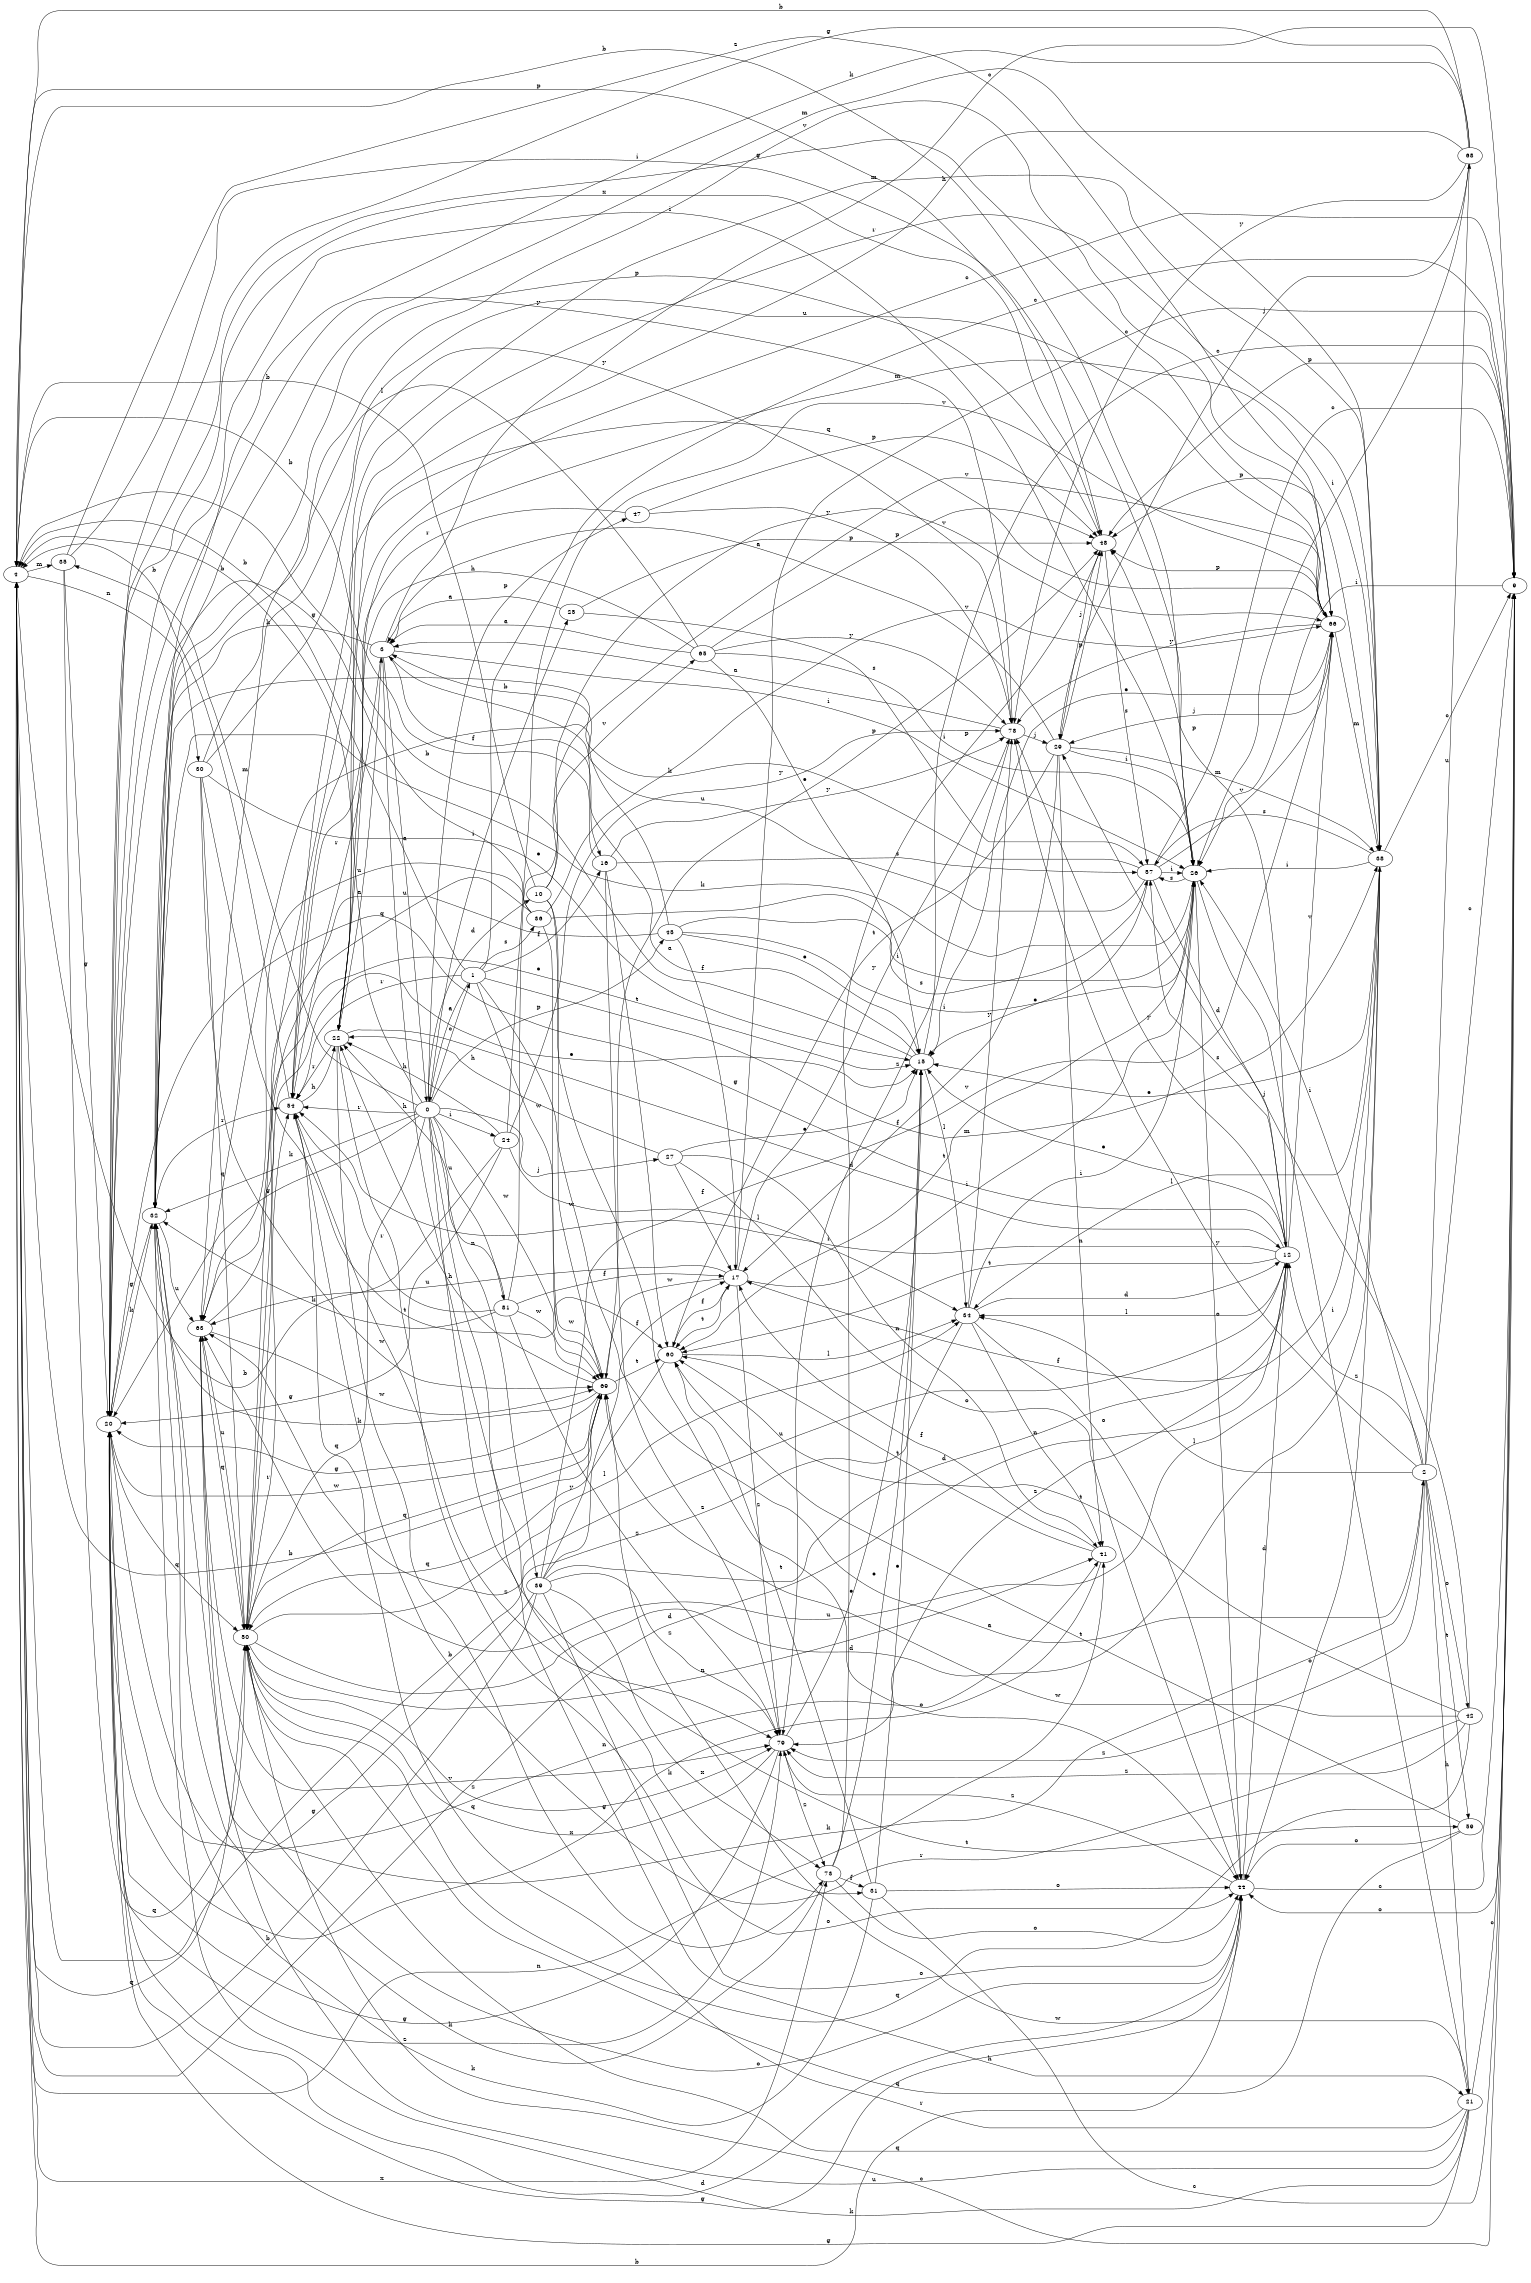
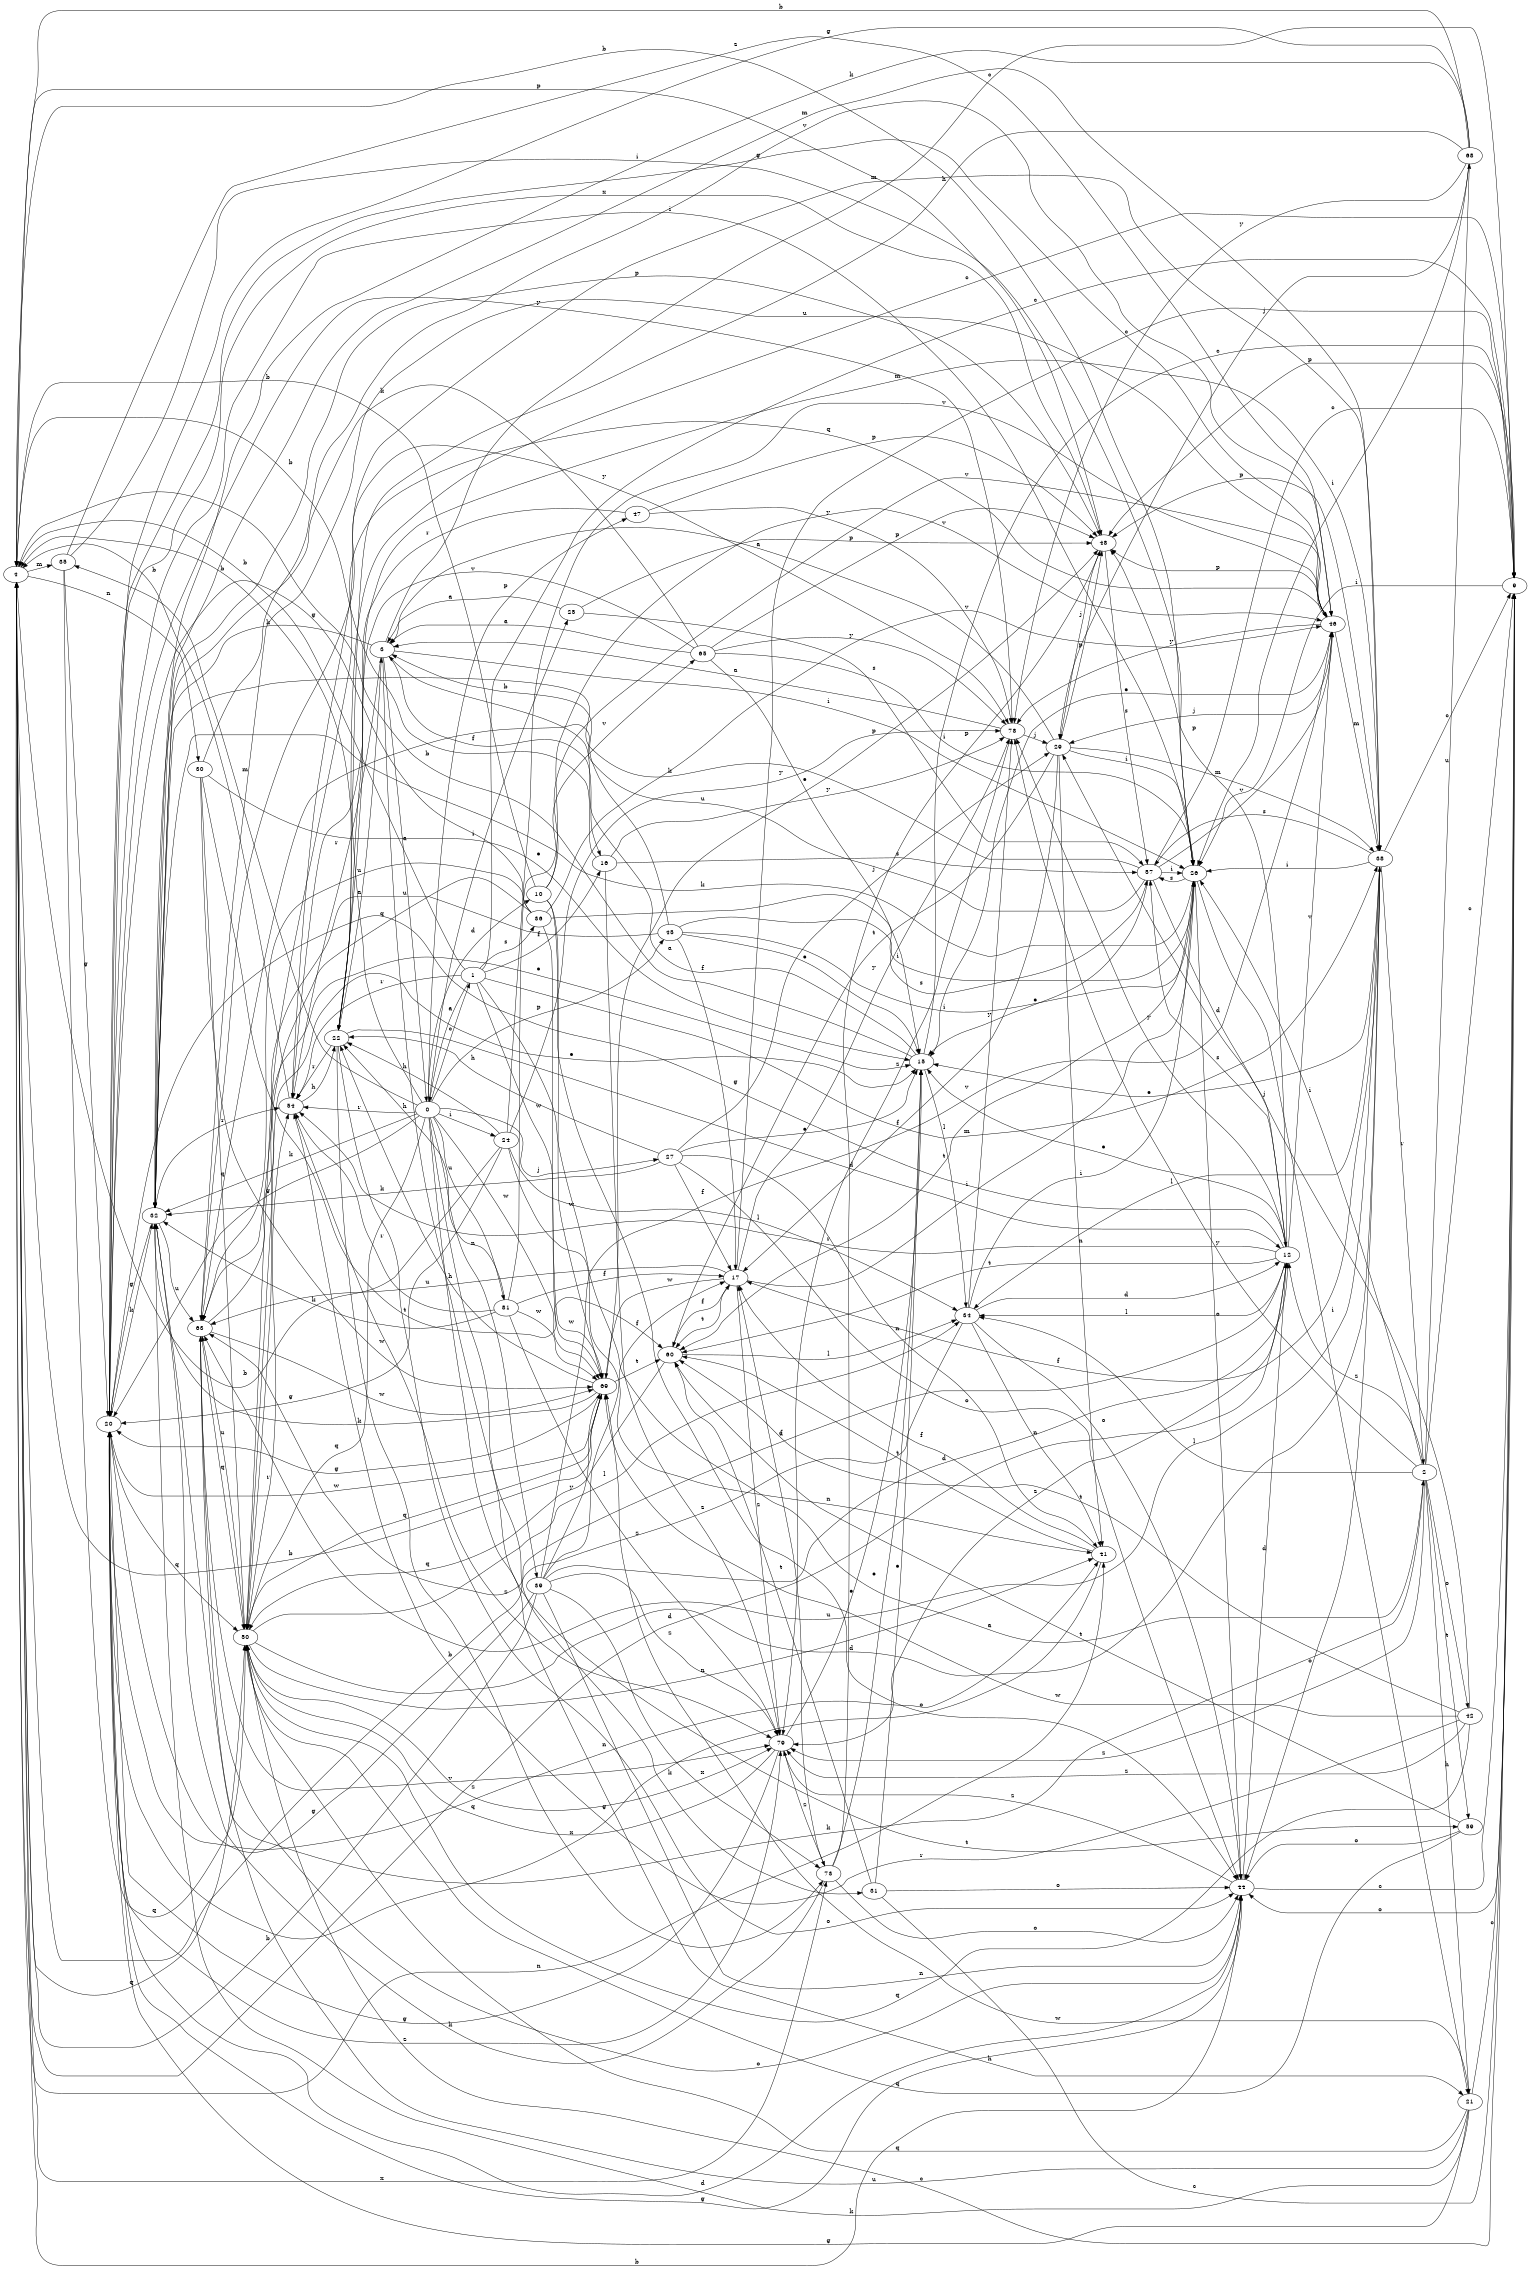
  strict digraph {
    rankdir=LR
    n1 [label=4]
    0
    n3 [label=1]
    10
    20
    21
    24
    25
    27
    31
    32
    35
    39
    45
    47
    50
    54
    n18 [label=81]
    69
    12
    n21 [label=30]
    41
    48
    73
    2
    9
    16
    38
    n29 [label=36]
    65
    44
-   66
+   66 [label=46]
    26
    n34 [label=78]
    79
    63
    34
    n38 [label=22]
    3
    57
    15
    17
    29
    60
    n45 [label=42]
    59
    n47 [label=68]
    n1 -> 35 [label=m]
    n1 -> 50 [label=q]
    n1 -> 12 [label=d]
    n1 -> n21 [label=n]
    n1 -> 41 [label=n]
    n1 -> 48 [label=p]
    n1 -> 73 [label=x]
    0 -> n1 [label=b]
    0 -> n3 [label=c]
    0 -> 10 [label=d]
    0 -> 20 [label=g]
    0 -> 21 [label=h]
    0 -> 24 [label=i]
    0 -> 25 [label=i]
    0 -> 27 [label=j]
    0 -> 31 [label=k]
    0 -> 32 [label=k]
    0 -> 35 [label=m]
    0 -> 39 [label=n]
    0 -> 45 [label=p]
    0 -> 47 [label=p]
    0 -> 50 [label=q]
    0 -> 54 [label=r]
    0 -> n18 [label=u]
    0 -> 69 [label=w]
    n3 -> n1 [label=b]
    n3 -> 0 [label=a]
    n3 -> 54 [label=r]
    n3 -> 69 [label=w]
    n3 -> 2 [label=a]
    n3 -> 9 [label=c]
    n3 -> 16 [label=f]
    n3 -> 38 [label=m]
    n3 -> n29 [label=s]
    10 -> n1 [label=b]
    10 -> 69 [label=w]
    10 -> 65 [label=v]
    10 -> 44 [label=o]
    10 -> 66 [label=v]
    20 -> 32 [label=k]
    20 -> 50 [label=q]
    20 -> 69 [label=w]
    20 -> 41 [label=n]
    20 -> 44 [label=d]
    20 -> 26 [label=i]
    20 -> n34 [label=y]
    20 -> 79 [label=z]
    21 -> 20 [label=g]
    21 -> 32 [label=k]
    21 -> 50 [label=q]
-   21 -> 54 [label=r]
    21 -> 69 [label=w]
    21 -> 9 [label=c]
    21 -> 63 [label=u]
    24 -> n1 [label=b]
    24 -> 20 [label=g]
+   24 -> 41 [label=n]
    24 -> 66 [label=v]
    24 -> n34 [label=y]
    24 -> 34 [label=l]
    24 -> n38 [label=h]
    25 -> 48 [label=p]
    25 -> 3 [label=a]
    25 -> 57 [label=s]
-   31 -> 32 [label=k]
+   27 -> 32 [label=k]
    27 -> 41 [label=n]
    27 -> 44 [label=o]
    27 -> n38 [label=h]
    27 -> 15 [label=e]
    27 -> 17 [label=f]
+   27 -> 29 [label=j]
    31 -> 9 [label=c]
    31 -> 44 [label=o]
    31 -> 15 [label=e]
    31 -> 60 [label=t]
    32 -> 20 [label=g]
    32 -> 54 [label=r]
    32 -> 48 [label=p]
    32 -> 38 [label=m]
    32 -> 63 [label=u]
    35 -> 20 [label=g]
    35 -> 50 [label=q]
    35 -> 66 [label=z]
    35 -> 26 [label=i]
    39 -> n1 [label=b]
    39 -> 20 [label=g]
    39 -> 69 [label=y]
    39 -> 12 [label=d]
    39 -> 73 [label=x]
-   39 -> 44 [label=o]
+   39 -> 44 [label=n]
    39 -> 66 [label=v]
    39 -> 79 [label=z]
    39 -> 17 [label=f]
    45 -> 26 [label=i]
    45 -> 63 [label=u]
    45 -> 3 [label=b]
    45 -> 57 [label=s]
    45 -> 15 [label=e]
    45 -> 17 [label=f]
    47 -> 54 [label=r]
    47 -> 48 [label=p]
    47 -> n34 [label=y]
    50 -> 54 [label=r]
    50 -> 41 [label=n]
    50 -> 9 [label=c]
    50 -> 38 [label=d]
    50 -> 79 [label=z]
    50 -> 63 [label=u]
    50 -> 34 [label=l]
    50 -> 15 [label=e]
    54 -> n1 [label=b]
    54 -> 38 [label=m]
    54 -> 79 [label=z]
    54 -> n38 [label=h]
    n18 -> 32 [label=k]
    n18 -> 54 [label=r]
    n18 -> 69 [label=w]
    n18 -> 66 [label=v]
    n18 -> 79 [label=z]
    n18 -> n38 [label=h]
    n18 -> 17 [label=f]
    69 -> n1 [label=b]
    69 -> 20 [label=g]
    69 -> 32 [label=k]
    69 -> 50 [label=q]
    69 -> 48 [label=p]
    69 -> n38 [label=h]
    69 -> 60 [label=t]
    12 -> 20 [label=g]
-   12 -> 54 [label=i]
+   12 -> 54 [label=r]
    12 -> 48 [label=p]
    12 -> 66 [label=v]
    12 -> n34 [label=y]
    12 -> 79 [label=z]
    12 -> 63 [label=u]
    12 -> 34 [label=l]
    12 -> 57 [label=s]
    12 -> 15 [label=e]
    12 -> 60 [label=t]
    n21 -> 50 [label=q]
    n21 -> 69 [label=w]
    n21 -> 66 [label=v]
-   n21 -> n34 [label=y]
+   63 -> n34 [label=y]
    n21 -> 15 [label=e]
    n21 -> 60 [label=t]
    41 -> 20 [label=g]
    41 -> 17 [label=f]
    41 -> 60 [label=t]
    48 -> 20 [label=x]
    48 -> 57 [label=s]
    48 -> 29 [label=j]
    73 -> 32 [label=k]
    73 -> 48 [label=p]
    73 -> 44 [label=o]
    73 -> 15 [label=e]
-   73 -> 31 [label=f]
+   73 -> 17 [label=f]
    2 -> 21 [label=h]
    2 -> 32 [label=k]
    2 -> 12 [label=z]
    2 -> 9 [label=c]
    2 -> 26 [label=i]
    2 -> n34 [label=y]
    2 -> 79 [label=z]
    2 -> 34 [label=l]
    2 -> n45 [label=o]
    2 -> 59 [label=t]
    2 -> n47 [label=u]
    9 -> 48 [label=p]
    9 -> 44 [label=o]
    9 -> 26 [label=i]
    16 -> n1 [label=b]
    16 -> n34 [label=y]
    16 -> 79 [label=z]
    16 -> 57 [label=s]
-   16 -> 60 [label=t]
-   38 -> 54 [label=r]
+   38 -> 2 [label=r]
    38 -> 48 [label=p]
    38 -> 9 [label=c]
    38 -> 44 [label=o]
    38 -> 26 [label=i]
    38 -> 63 [label=u]
    38 -> 34 [label=l]
    38 -> 57 [label=s]
    38 -> 15 [label=e]
    38 -> 17 [label=f]
    n29 -> 20 [label=g]
    n29 -> 50 [label=q]
    n29 -> 69 [label=w]
    n29 -> 66 [label=v]
    n29 -> 26 [label=i]
    n29 -> 63 [label=u]
-   65 -> 32 [label=l]
+   65 -> 32 [label=k]
    65 -> 48 [label=p]
    65 -> 26 [label=i]
    65 -> n34 [label=y]
-   65 -> n38 [label=h]
+   65 -> n38 [label=v]
    65 -> 3 [label=a]
    65 -> 15 [label=e]
    44 -> n1 [label=b]
    44 -> 20 [label=g]
    44 -> 12 [label=d]
    44 -> 9 [label=c]
    44 -> 79 [label=z]
    66 -> 20 [label=g]
    66 -> 50 [label=q]
    66 -> 48 [label=p]
    66 -> 38 [label=m]
    66 -> n34 [label=y]
    66 -> 63 [label=u]
    66 -> 15 [label=e]
    66 -> 29 [label=j]
    26 -> n1 [label=b]
    26 -> 21 [label=i]
    26 -> 32 [label=k]
    26 -> 44 [label=o]
    26 -> 57 [label=s]
    26 -> 60 [label=t]
    n34 -> 79 [label=z]
    n34 -> 3 [label=a]
    n34 -> 29 [label=j]
    79 -> 20 [label=g]
    79 -> 50 [label=q]
    79 -> 73 [label=z]
    79 -> 15 [label=e]
    63 -> 50 [label=q]
    63 -> 69 [label=w]
    63 -> 44 [label=o]
    63 -> 79 [label=v]
    63 -> 15 [label=e]
    34 -> n1 [label=b]
    34 -> 12 [label=d]
    34 -> 41 [label=n]
    34 -> 44 [label=o]
    34 -> 26 [label=i]
    34 -> n34 [label=y]
    n38 -> 54 [label=r]
    n38 -> 12 [label=d]
    n38 -> 73 [label=x]
    n38 -> 9 [label=c]
    n38 -> 38 [label=m]
    n38 -> 44 [label=o]
    n38 -> 3 [label=a]
    3 -> 0 [label=a]
    3 -> 32 [label=k]
    3 -> 54 [label=r]
    3 -> 9 [label=c]
    3 -> 16 [label=f]
    3 -> 26 [label=i]
    3 -> 59 [label=t]
    57 -> 32 [label=k]
    57 -> 12 [label=d]
    57 -> 9 [label=c]
    57 -> 66 [label=v]
    57 -> 26 [label=i]
    57 -> 63 [label=u]
    57 -> 15 [label=e]
    15 -> n1 [label=b]
    15 -> 9 [label=c]
    15 -> 34 [label=l]
    15 -> 3 [label=a]
    17 -> 69 [label=w]
    17 -> 9 [label=c]
    17 -> 26 [label=i]
    17 -> n34 [label=y]
    17 -> 79 [label=z]
    17 -> 63 [label=u]
    17 -> 60 [label=t]
    29 -> 41 [label=n]
    29 -> 48 [label=p]
    29 -> 38 [label=m]
    29 -> 26 [label=i]
    29 -> 3 [label=a]
    29 -> 17 [label=f]
    29 -> 60 [label=t]
    60 -> 50 [label=q]
    60 -> 34 [label=l]
    60 -> 17 [label=f]
    n45 -> 50 [label=q]
    n45 -> 54 [label=r]
    n45 -> 69 [label=w]
    n45 -> 79 [label=z]
    n45 -> 29 [label=j]
    n45 -> 60 [label=t]
    59 -> 50 [label=q]
    59 -> 44 [label=o]
    59 -> 60 [label=t]
    n47 -> n1 [label=b]
    n47 -> 20 [label=g]
    n47 -> 32 [label=k]
    n47 -> 26 [label=i]
    n47 -> n34 [label=y]
    n47 -> n38 [label=h]
    n47 -> 29 [label=j]
  }
